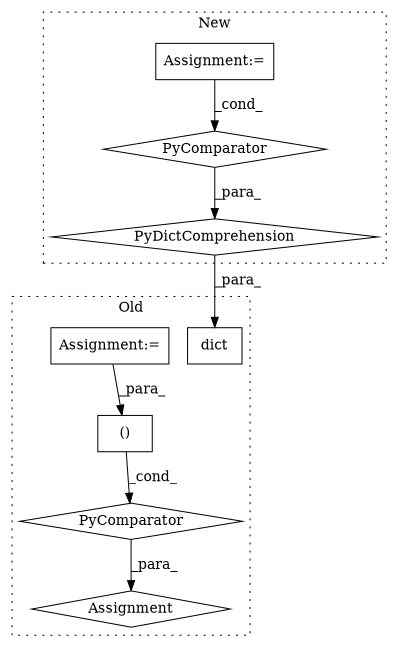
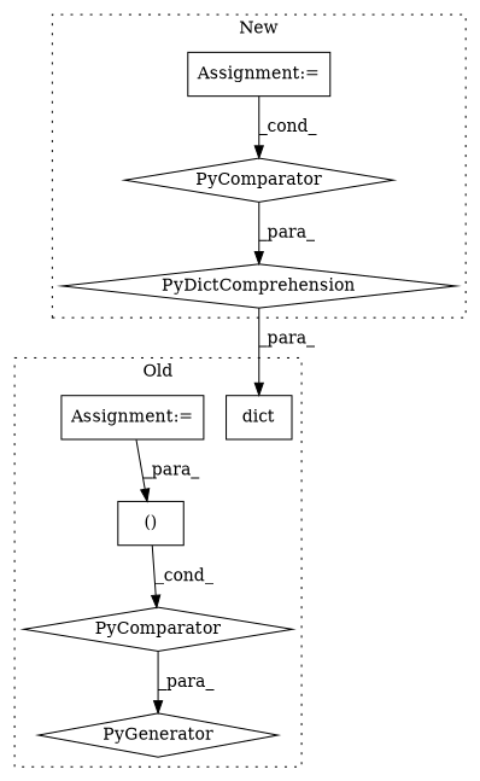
  digraph {
    node [a=113 l=46 s=8231 shape=diamond]
-   n1 [a=107 l=379 label=Assignment]
+   n1 [a=107 l=379 label=PyGenerator]
    n2 [a=106 l=245 label="()" shape=box]
    n3 [a=32 l="19,-8" label=dict s="8212,8610" shape=box]
    n4 [label=PyComparator s=8553]
    n5 [a=7 l=62 label="Assignment:=" s=8411 shape=box]
    n6 [a=110 l=349 label=PyDictComprehension s=8205]
    n7 [label=PyComparator s=8500]
    n8 [a=7 l=62 label="Assignment:=" s=8360 shape=box]
    subgraph cluster_1 {
      label=Old
      style=dotted
      n1
      n2
      n3
      n4
      n5
    }
    subgraph cluster_2 {
      label=New
      style=dotted
      n6
      n7
      n8
    }
    n2 -> n4 [label=_cond_]
    n4 -> n1 [label=_para_]
    n5 -> n2 [label=_para_]
    n6 -> n3 [label=_para_]
    n7 -> n6 [label=_para_]
    n8 -> n7 [label=_cond_]
  }
